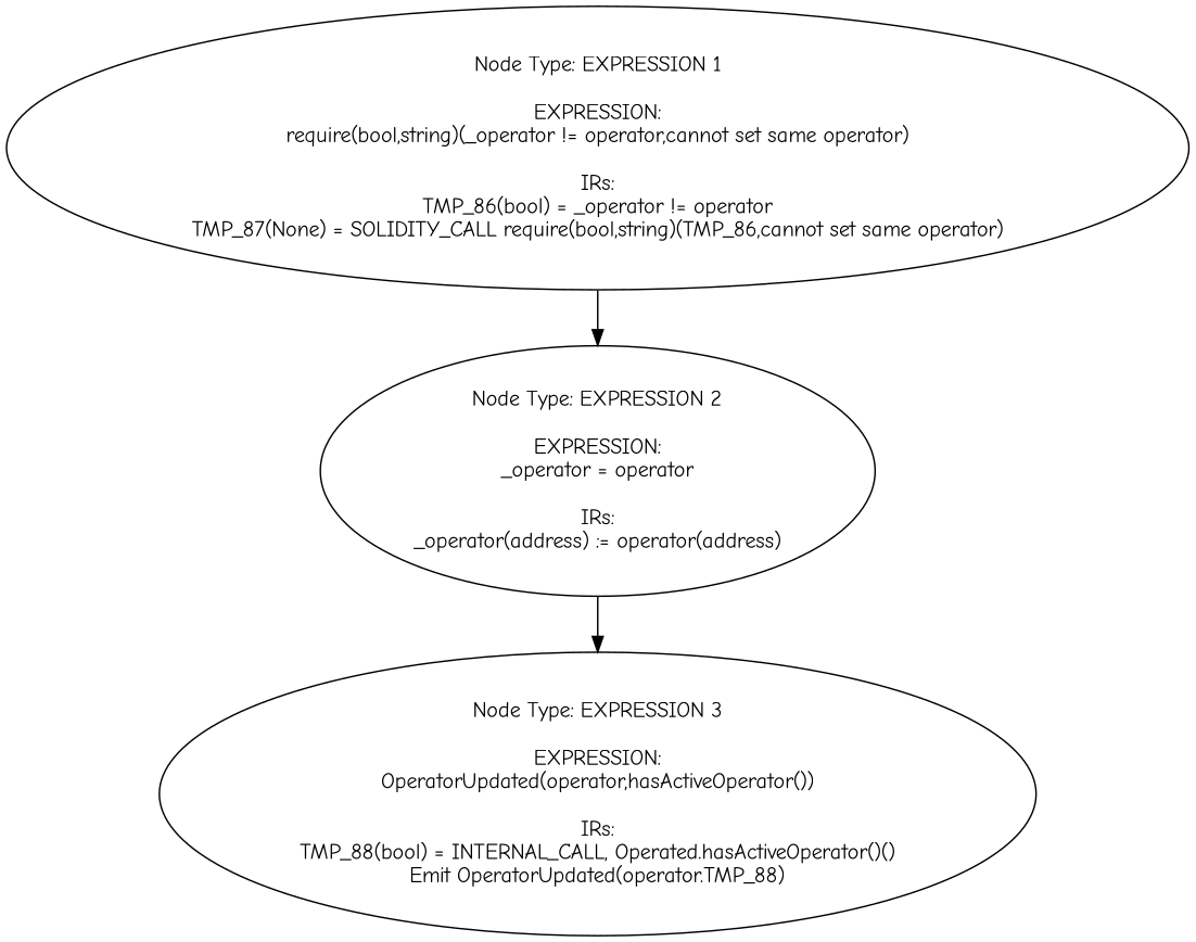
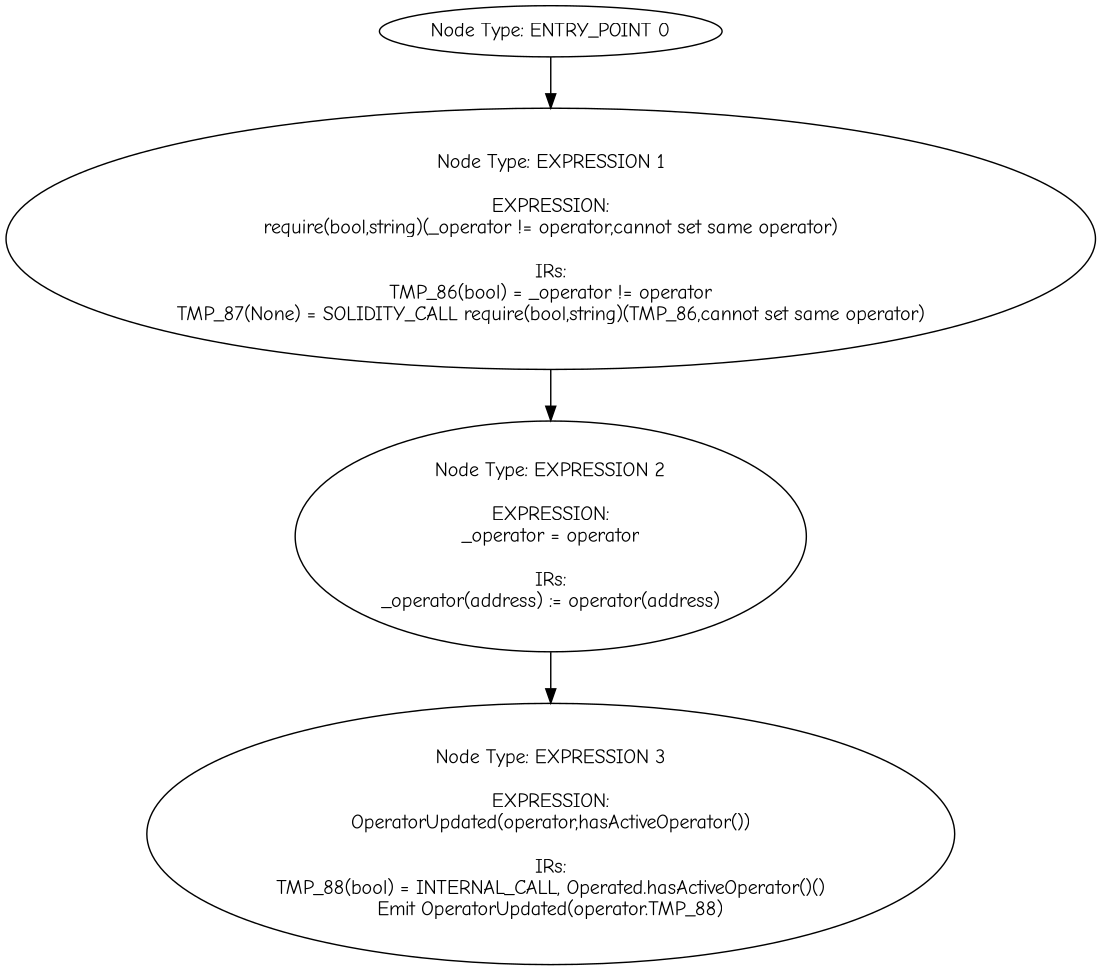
  digraph {
    fontname="Comic Neue"
    node [fontname="Comic Neue"]
    edge [fontname="Comic Neue"]
+   n1 [label="Node Type: ENTRY_POINT 0\n"]
    n2 [label="Node Type: EXPRESSION 1\n\nEXPRESSION:\nrequire(bool,string)(_operator != operator,cannot set same operator)\n\nIRs:\nTMP_86(bool) = _operator != operator\nTMP_87(None) = SOLIDITY_CALL require(bool,string)(TMP_86,cannot set same operator)"]
    n3 [label="Node Type: EXPRESSION 2\n\nEXPRESSION:\n_operator = operator\n\nIRs:\n_operator(address) := operator(address)"]
    n4 [label="Node Type: EXPRESSION 3\n\nEXPRESSION:\nOperatorUpdated(operator,hasActiveOperator())\n\nIRs:\nTMP_88(bool) = INTERNAL_CALL, Operated.hasActiveOperator()()\nEmit OperatorUpdated(operator.TMP_88)"]
+   n1 -> n2
    n2 -> n3
    n3 -> n4
  }
